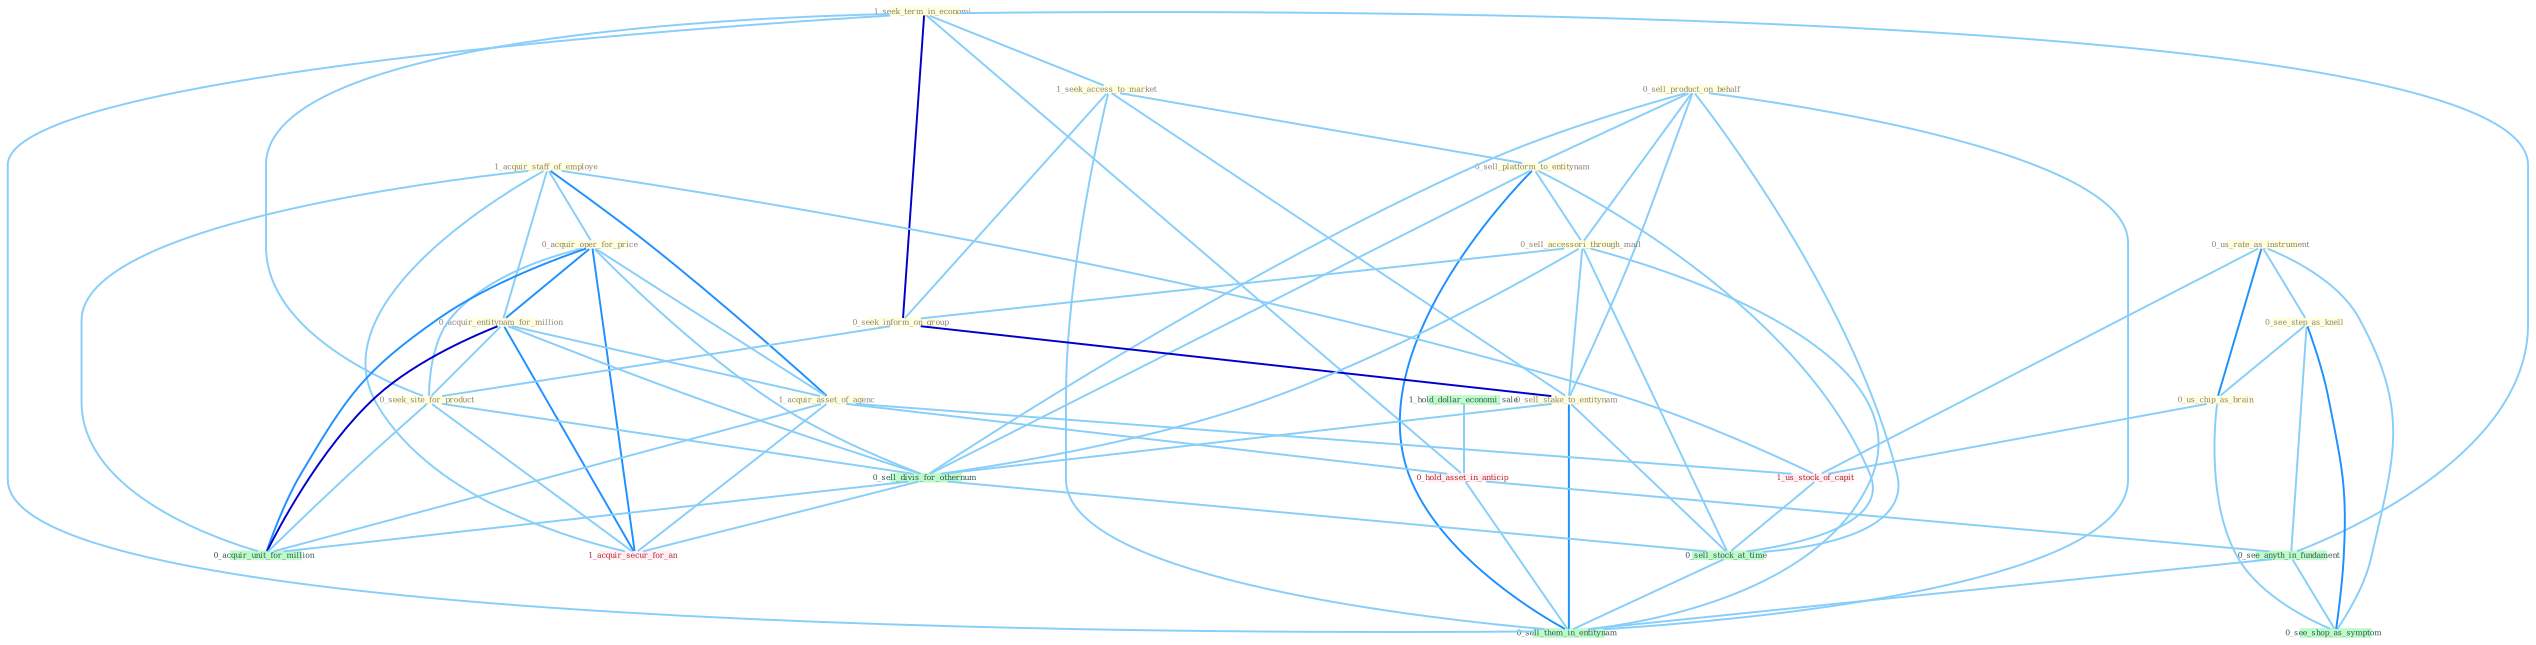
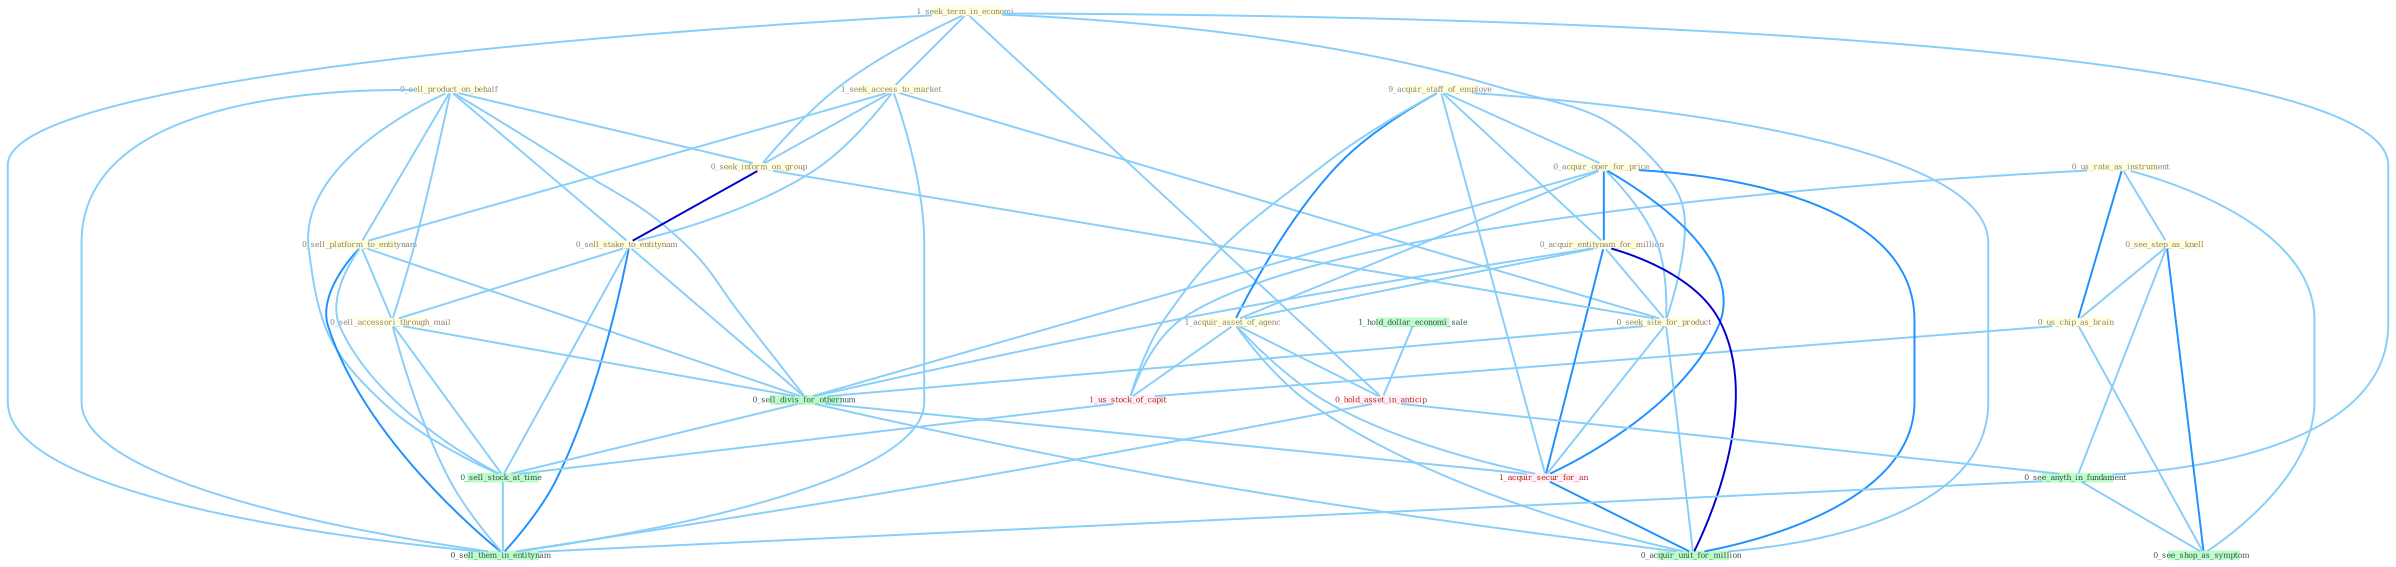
  graph {
    node [color="#ffffe0" fixedsize=true fontcolor="#8b7d6b" fontsize=4 shape=polygon style=filled]
    edge [color="#87cefa" w=1]
    "1_seek_term_in_economi " [height=.06 width=.5]
    "0_sell_product_on_behalf " [height=.06 width=.5]
    "1_seek_access_to_market " [height=.06 width=.5]
    "0_us_rate_as_instrument " [height=.06 width=.5]
    "0_sell_platform_to_entitynam " [height=.06 width=.5]
-   "1_acquir_staff_of_employe " [height=.06 width=.5]
+   "1_acquir_staff_of_employe " [height=.06 width=.5 label="9_acquir_staff_of_employe"]
    "0_see_step_as_knell " [height=.06 width=.5]
    "0_us_chip_as_brain " [height=.06 width=.5]
    "0_acquir_oper_for_price " [height=.06 width=.5]
    "0_acquir_entitynam_for_million " [height=.06 width=.5]
    "0_seek_inform_on_group " [height=.06 width=.5]
    "0_sell_stake_to_entitynam " [height=.06 width=.5]
    "0_sell_accessori_through_mail " [height=.06 width=.5]
    "0_seek_site_for_product " [height=.06 width=.5]
    "1_acquir_asset_of_agenc " [height=.06 width=.5]
    "1_acquir_secur_for_an " [color="#fff0f5" fontcolor="#b22222" height=.06 width=.5]
    "1_us_stock_of_capit " [color="#fff0f5" fontcolor="#b22222" height=.06 width=.5]
    "0_hold_asset_in_anticip " [color="#fff0f5" fontcolor="#b22222" height=.06 width=.5]
    "0_see_anyth_in_fundament " [color="#BDFCC9" fontcolor="#2f4f4f" height=.06 width=.5]
    "0_sell_them_in_entitynam " [color="#BDFCC9" fontcolor="#2f4f4f" height=.06 width=.5]
    "0_sell_divis_for_othernum " [color="#BDFCC9" fontcolor="#2f4f4f" height=.06 width=.5]
    "0_sell_stock_at_time " [color="#BDFCC9" fontcolor="#2f4f4f" height=.06 width=.5]
    "0_see_shop_as_symptom " [color="#BDFCC9" fontcolor="#2f4f4f" height=.06 width=.5]
    "0_acquir_unit_for_million " [color="#BDFCC9" fontcolor="#2f4f4f" height=.06 width=.5]
    n25 [color="#BDFCC9" fontcolor="#2f4f4f" height=.06 label="1_hold_dollar_economi_sale" width=.5]
    subgraph sub_1 {
      "1_seek_term_in_economi "
      "0_sell_product_on_behalf "
      "1_seek_access_to_market "
      "0_us_rate_as_instrument "
      "0_sell_platform_to_entitynam "
      "1_acquir_staff_of_employe "
      "0_see_step_as_knell "
      "0_us_chip_as_brain "
      "0_acquir_oper_for_price "
      "0_acquir_entitynam_for_million "
      "0_seek_inform_on_group "
      "0_sell_stake_to_entitynam "
      "0_sell_accessori_through_mail "
      "0_seek_site_for_product "
      "1_acquir_asset_of_agenc "
    }
    subgraph sub_2 {
      "1_acquir_secur_for_an "
      "1_us_stock_of_capit "
      "0_hold_asset_in_anticip "
    }
    "1_seek_term_in_economi " -- "1_seek_access_to_market "
-   "1_seek_term_in_economi " -- "0_seek_inform_on_group " [color="#0000cd"]
+   "1_seek_term_in_economi " -- "0_seek_inform_on_group "
    "1_seek_term_in_economi " -- "0_seek_site_for_product "
    "1_seek_term_in_economi " -- "0_hold_asset_in_anticip "
    "1_seek_term_in_economi " -- "0_see_anyth_in_fundament "
    "1_seek_term_in_economi " -- "0_sell_them_in_entitynam "
    "0_sell_product_on_behalf " -- "0_sell_platform_to_entitynam "
-   "0_sell_accessori_through_mail " -- "0_seek_inform_on_group "
+   "0_sell_product_on_behalf " -- "0_seek_inform_on_group "
    "0_sell_product_on_behalf " -- "0_sell_stake_to_entitynam "
    "0_sell_product_on_behalf " -- "0_sell_accessori_through_mail "
    "0_sell_product_on_behalf " -- "0_sell_them_in_entitynam "
    "0_sell_product_on_behalf " -- "0_sell_divis_for_othernum "
    "0_sell_product_on_behalf " -- "0_sell_stock_at_time "
    "1_seek_access_to_market " -- "0_sell_platform_to_entitynam "
    "1_seek_access_to_market " -- "0_seek_inform_on_group "
    "1_seek_access_to_market " -- "0_sell_stake_to_entitynam "
+   "1_seek_access_to_market " -- "0_seek_site_for_product "
    "1_seek_access_to_market " -- "0_sell_them_in_entitynam "
    "0_us_rate_as_instrument " -- "0_see_step_as_knell "
    "0_us_rate_as_instrument " -- "0_us_chip_as_brain " [color="#1e90ff" w=2]
    "0_us_rate_as_instrument " -- "1_us_stock_of_capit "
    "0_us_rate_as_instrument " -- "0_see_shop_as_symptom "
    "0_sell_platform_to_entitynam " -- "0_sell_accessori_through_mail "
    "0_sell_platform_to_entitynam " -- "0_sell_them_in_entitynam " [color="#1e90ff" w=2]
    "0_sell_platform_to_entitynam " -- "0_sell_divis_for_othernum "
    "0_sell_platform_to_entitynam " -- "0_sell_stock_at_time "
    "1_acquir_staff_of_employe " -- "0_acquir_oper_for_price "
    "1_acquir_staff_of_employe " -- "0_acquir_entitynam_for_million "
    "1_acquir_staff_of_employe " -- "1_acquir_asset_of_agenc " [color="#1e90ff" w=2]
    "1_acquir_staff_of_employe " -- "1_acquir_secur_for_an "
    "1_acquir_staff_of_employe " -- "1_us_stock_of_capit "
    "1_acquir_staff_of_employe " -- "0_acquir_unit_for_million "
    "0_see_step_as_knell " -- "0_us_chip_as_brain "
    "0_see_step_as_knell " -- "0_see_anyth_in_fundament "
    "0_see_step_as_knell " -- "0_see_shop_as_symptom " [color="#1e90ff" w=2]
    "0_us_chip_as_brain " -- "1_us_stock_of_capit "
    "0_us_chip_as_brain " -- "0_see_shop_as_symptom "
    "0_acquir_oper_for_price " -- "0_acquir_entitynam_for_million " [color="#1e90ff" w=2]
    "0_acquir_oper_for_price " -- "0_seek_site_for_product "
    "0_acquir_oper_for_price " -- "1_acquir_asset_of_agenc "
    "0_acquir_oper_for_price " -- "1_acquir_secur_for_an " [color="#1e90ff" w=2]
    "0_acquir_oper_for_price " -- "0_sell_divis_for_othernum "
    "0_acquir_oper_for_price " -- "0_acquir_unit_for_million " [color="#1e90ff" w=2]
    "0_acquir_entitynam_for_million " -- "0_seek_site_for_product "
    "0_acquir_entitynam_for_million " -- "1_acquir_asset_of_agenc "
    "0_acquir_entitynam_for_million " -- "1_acquir_secur_for_an " [color="#1e90ff" w=2]
    "0_acquir_entitynam_for_million " -- "0_sell_divis_for_othernum "
    "0_acquir_entitynam_for_million " -- "0_acquir_unit_for_million " [color="#0000cd" w=3]
    "0_seek_inform_on_group " -- "0_sell_stake_to_entitynam " [color="#0000cd" w=3]
    "0_seek_inform_on_group " -- "0_seek_site_for_product "
    "0_sell_stake_to_entitynam " -- "0_sell_accessori_through_mail "
    "0_sell_stake_to_entitynam " -- "0_sell_them_in_entitynam " [color="#1e90ff" w=2]
    "0_sell_stake_to_entitynam " -- "0_sell_divis_for_othernum "
    "0_sell_stake_to_entitynam " -- "0_sell_stock_at_time "
    "0_sell_accessori_through_mail " -- "0_sell_them_in_entitynam "
    "0_sell_accessori_through_mail " -- "0_sell_divis_for_othernum "
    "0_sell_accessori_through_mail " -- "0_sell_stock_at_time "
    "0_seek_site_for_product " -- "1_acquir_secur_for_an "
    "0_seek_site_for_product " -- "0_sell_divis_for_othernum "
    "0_seek_site_for_product " -- "0_acquir_unit_for_million "
    "1_acquir_asset_of_agenc " -- "1_acquir_secur_for_an "
    "1_acquir_asset_of_agenc " -- "1_us_stock_of_capit "
    "1_acquir_asset_of_agenc " -- "0_hold_asset_in_anticip "
    "1_acquir_asset_of_agenc " -- "0_acquir_unit_for_million "
+   "1_acquir_secur_for_an " -- "0_acquir_unit_for_million " [color="#1e90ff" w=2]
    "1_us_stock_of_capit " -- "0_sell_stock_at_time "
    "0_hold_asset_in_anticip " -- "0_see_anyth_in_fundament "
    "0_hold_asset_in_anticip " -- "0_sell_them_in_entitynam "
    "0_see_anyth_in_fundament " -- "0_sell_them_in_entitynam "
    "0_see_anyth_in_fundament " -- "0_see_shop_as_symptom "
    "0_sell_divis_for_othernum " -- "1_acquir_secur_for_an "
    "0_sell_divis_for_othernum " -- "0_sell_stock_at_time "
    "0_sell_divis_for_othernum " -- "0_acquir_unit_for_million "
    "0_sell_stock_at_time " -- "0_sell_them_in_entitynam "
    n25 -- "0_hold_asset_in_anticip "
  }
